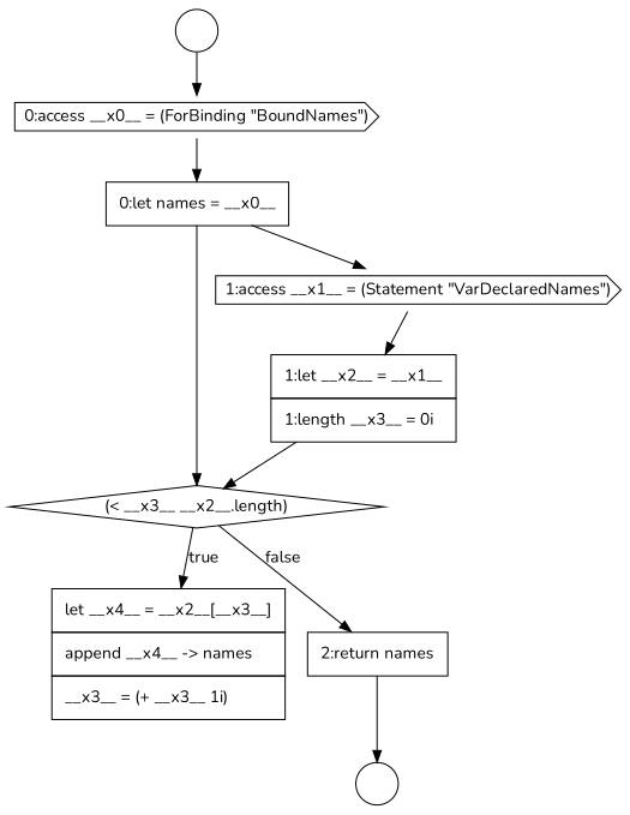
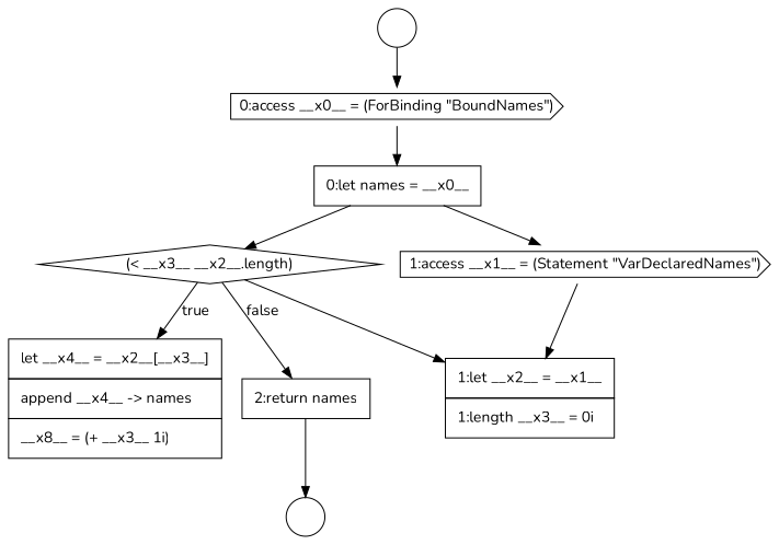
  digraph {
    fontname=Nunito
    node [color=black fillcolor=white fontname=Nunito shape=none style=filled]
    edge [color=black fontname=Nunito]
-   n1 [label=<<font color="black">     <table border="0" cellborder="1" cellspacing="0" cellpadding="10">       <tr><td align="left">let __x4__ = __x2__[__x3__]</td></tr>       <tr><td align="left">append __x4__ -&gt; names</td></tr>       <tr><td align="left">__x3__ = (+ __x3__ 1i)</td></tr>     </table>   </font>> margin=0]
+   n1 [label=<<font color="black">     <table border="0" cellborder="1" cellspacing="0" cellpadding="10">       <tr><td align="left">let __x4__ = __x2__[__x3__]</td></tr>       <tr><td align="left">append __x4__ -&gt; names</td></tr>       <tr><td align="left">__x8__ = (+ __x3__ 1i)</td></tr>     </table>   </font>> margin=0]
    n2 [label=<<font color="black">(&lt; __x3__ __x2__.length)</font>> shape=diamond]
    n3 [label=<<font color="black">     <table border="0" cellborder="1" cellspacing="0" cellpadding="10">       <tr><td align="left">2:return names</td></tr>     </table>   </font>> margin=0]
    n4 [label=<<font color="black">     <table border="0" cellborder="1" cellspacing="0" cellpadding="10">       <tr><td align="left">0:let names = __x0__</td></tr>     </table>   </font>> margin=0]
    n5 [label=<<font color="black">1:access __x1__ = (Statement &quot;VarDeclaredNames&quot;)</font>> shape=cds]
    n6 [label=<<font color="black">     <table border="0" cellborder="1" cellspacing="0" cellpadding="10">       <tr><td align="left">1:let __x2__ = __x1__</td></tr>       <tr><td align="left">1:length __x3__ = 0i</td></tr>     </table>   </font>> margin=0]
    n7 [label=" " shape=circle]
    n8 [label=<<font color="black">0:access __x0__ = (ForBinding &quot;BoundNames&quot;)</font>> shape=cds]
    n9 [label=" " shape=circle]
    n2 -> n1 [label=<<font color="black">true</font>>]
    n2 -> n3 [label=<<font color="black">false</font>>]
    n3 -> n7
    n4 -> n2
    n4 -> n5
    n5 -> n6
-   n6 -> n2
+   n2 -> n6
    n8 -> n4
    n9 -> n8
  }
